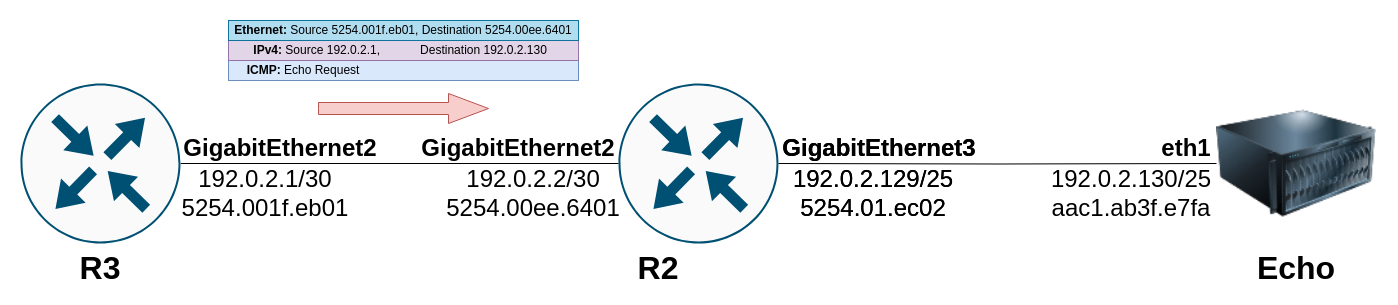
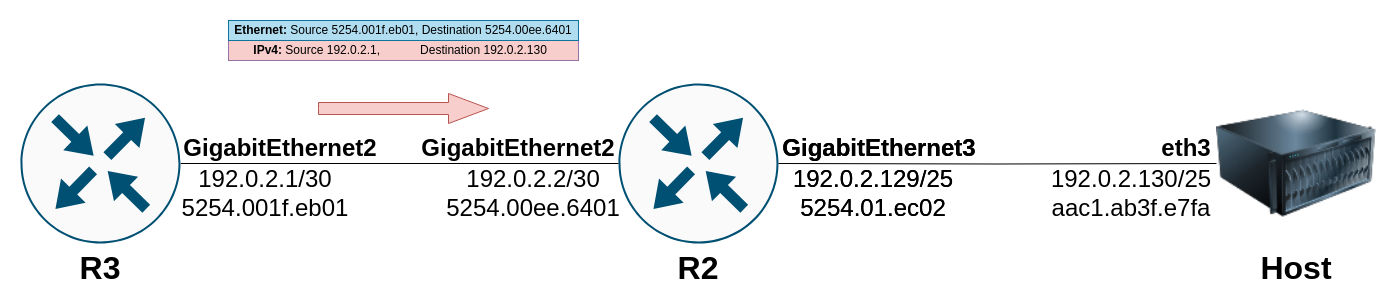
  <mxCell id="0" />
  <mxCell id="1" parent="0" />
  <mxCell id="2" value="" style="sketch=0;points=[[0.5,0,0],[1,0.5,0],[0.5,1,0],[0,0.5,0],[0.145,0.145,0],[0.856,0.145,0],[0.855,0.856,0],[0.145,0.855,0]];verticalLabelPosition=bottom;html=1;verticalAlign=top;aspect=fixed;align=center;pointerEvents=1;shape=mxgraph.cisco19.rect;prIcon=router;fillColor=#FAFAFA;strokeColor=#005073;" parent="1" vertex="1"><mxGeometry x="618" y="83" width="160" height="160" as="geometry" /></mxCell>
- <mxCell id="3" value="&lt;font style=&quot;font-size: 32px&quot;&gt;&lt;b&gt;R2&lt;/b&gt;&lt;br&gt;&lt;/font&gt;" style="text;html=1;strokeColor=none;fillColor=none;align=center;verticalAlign=middle;whiteSpace=wrap;rounded=0;" parent="1" vertex="1"><mxGeometry x="618" y="253" width="80" height="30" as="geometry" /></mxCell>
+ <mxCell id="3" value="&lt;font style=&quot;font-size: 32px&quot;&gt;&lt;b&gt;R2&lt;/b&gt;&lt;br&gt;&lt;/font&gt;" style="text;html=1;strokeColor=none;fillColor=none;align=center;verticalAlign=middle;whiteSpace=wrap;rounded=0;" parent="1" vertex="1"><mxGeometry x="658" y="253" width="80" height="30" as="geometry" /></mxCell>
  <mxCell id="4" value="&lt;font style=&quot;font-size: 24px&quot;&gt;GigabitEthernet3&lt;/font&gt;" style="text;html=1;strokeColor=none;fillColor=none;align=center;verticalAlign=middle;whiteSpace=wrap;rounded=0;fontSize=12;fontStyle=1" parent="1" vertex="1"><mxGeometry x="779" y="138" width="200" height="20" as="geometry" /></mxCell>
  <mxCell id="5" value="&lt;font style=&quot;font-size: 24px&quot;&gt;192.0.2.129/25&lt;br&gt;5254.01.ec02&lt;br&gt;&lt;/font&gt;" style="text;html=1;strokeColor=none;fillColor=none;align=center;verticalAlign=middle;whiteSpace=wrap;rounded=0;fontSize=12;" parent="1" vertex="1"><mxGeometry x="788" y="163" width="170" height="60" as="geometry" /></mxCell>
  <mxCell id="6" style="edgeStyle=orthogonalEdgeStyle;rounded=0;orthogonalLoop=1;jettySize=auto;html=1;exitX=1;exitY=0.5;exitDx=0;exitDy=0;exitPerimeter=0;entryX=0;entryY=0.5;entryDx=0;entryDy=0;entryPerimeter=0;endArrow=none;endFill=0;" parent="1" source="7" target="2" edge="1"><mxGeometry relative="1" as="geometry" /></mxCell>
  <mxCell id="7" value="" style="sketch=0;points=[[0.5,0,0],[1,0.5,0],[0.5,1,0],[0,0.5,0],[0.145,0.145,0],[0.856,0.145,0],[0.855,0.856,0],[0.145,0.855,0]];verticalLabelPosition=bottom;html=1;verticalAlign=top;aspect=fixed;align=center;pointerEvents=1;shape=mxgraph.cisco19.rect;prIcon=router;fillColor=#FAFAFA;strokeColor=#005073;" parent="1" vertex="1"><mxGeometry x="20" y="83" width="160" height="160" as="geometry" /></mxCell>
  <mxCell id="8" value="&lt;font style=&quot;font-size: 32px&quot;&gt;&lt;b&gt;R3&lt;/b&gt;&lt;br&gt;&lt;/font&gt;" style="text;html=1;strokeColor=none;fillColor=none;align=center;verticalAlign=middle;whiteSpace=wrap;rounded=0;" parent="1" vertex="1"><mxGeometry x="60" y="253" width="80" height="30" as="geometry" /></mxCell>
  <mxCell id="9" value="&lt;font style=&quot;font-size: 24px&quot;&gt;GigabitEthernet2&lt;/font&gt;" style="text;html=1;strokeColor=none;fillColor=none;align=center;verticalAlign=middle;whiteSpace=wrap;rounded=0;fontSize=12;fontStyle=1" parent="1" vertex="1"><mxGeometry x="418" y="138" width="200" height="20" as="geometry" /></mxCell>
  <mxCell id="10" value="&lt;font style=&quot;font-size: 24px&quot;&gt;GigabitEthernet2&lt;/font&gt;" style="text;html=1;strokeColor=none;fillColor=none;align=center;verticalAlign=middle;whiteSpace=wrap;rounded=0;fontSize=12;fontStyle=1" parent="1" vertex="1"><mxGeometry x="180" y="138" width="200" height="20" as="geometry" /></mxCell>
  <mxCell id="11" value="&lt;font style=&quot;font-size: 24px&quot;&gt;192.0.2.2/30&lt;br&gt;5254.00ee.6401&lt;br&gt;&lt;/font&gt;" style="text;html=1;strokeColor=none;fillColor=none;align=center;verticalAlign=middle;whiteSpace=wrap;rounded=0;fontSize=12;" parent="1" vertex="1"><mxGeometry x="448" y="163" width="170" height="60" as="geometry" /></mxCell>
  <mxCell id="12" value="&lt;font style=&quot;font-size: 24px&quot;&gt;192.0.2.1/30&lt;br&gt;5254.001f.eb01&lt;br&gt;&lt;/font&gt;" style="text;html=1;strokeColor=none;fillColor=none;align=center;verticalAlign=middle;whiteSpace=wrap;rounded=0;fontSize=12;" parent="1" vertex="1"><mxGeometry x="180" y="163" width="170" height="60" as="geometry" /></mxCell>
- <mxCell id="13" value="&lt;b&gt;&amp;nbsp; &amp;nbsp; &amp;nbsp;ICMP:&lt;/b&gt; Echo Request" style="rounded=0;whiteSpace=wrap;html=1;align=left;fillColor=#dae8fc;strokeColor=#6c8ebf;" parent="1" vertex="1"><mxGeometry x="228" y="60" width="350" height="20" as="geometry" /></mxCell>
- <mxCell id="14" value="&lt;b&gt;&amp;nbsp; &amp;nbsp; &amp;nbsp; &amp;nbsp;IPv4:&lt;/b&gt; Source 192.0.2.1,&amp;nbsp; &amp;nbsp; &amp;nbsp; &amp;nbsp; &amp;nbsp; &amp;nbsp; Destination 192.0.2.130" style="rounded=0;whiteSpace=wrap;html=1;align=left;fillColor=#e1d5e7;strokeColor=#9673a6;" parent="1" vertex="1"><mxGeometry x="228" y="40" width="350" height="20" as="geometry" /></mxCell>
+ <mxCell id="14" value="&lt;b&gt;&amp;nbsp; &amp;nbsp; &amp;nbsp; &amp;nbsp;IPv4:&lt;/b&gt; Source 192.0.2.1,&amp;nbsp; &amp;nbsp; &amp;nbsp; &amp;nbsp; &amp;nbsp; &amp;nbsp; Destination 192.0.2.130" style="rounded=0;whiteSpace=wrap;html=1;align=left;fillColor=#f8cecc;strokeColor=#9673a6;" parent="1" vertex="1"><mxGeometry x="228" y="40" width="350" height="20" as="geometry" /></mxCell>
  <mxCell id="15" value="&lt;b&gt;Ethernet:&lt;/b&gt; Source 5254.001f.eb01, Destination 5254.00ee.6401" style="rounded=0;whiteSpace=wrap;html=1;fillColor=#b1ddf0;strokeColor=#10739e;" parent="1" vertex="1"><mxGeometry x="228" y="20" width="350" height="20" as="geometry" /></mxCell>
  <mxCell id="16" value="" style="html=1;shadow=0;dashed=0;align=center;verticalAlign=middle;shape=mxgraph.arrows2.arrow;dy=0.6;dx=40;notch=0;fillColor=#f8cecc;strokeColor=#b85450;" parent="1" vertex="1"><mxGeometry x="318" y="93" width="170" height="30" as="geometry" /></mxCell>
  <mxCell id="17" style="edgeStyle=orthogonalEdgeStyle;rounded=0;orthogonalLoop=1;jettySize=auto;html=1;exitX=1;exitY=0.5;exitDx=0;exitDy=0;exitPerimeter=0;entryX=0;entryY=0.5;entryDx=0;entryDy=0;endArrow=none;endFill=0;" edge="1" parent="1" target="18"><mxGeometry relative="1" as="geometry"><mxPoint x="778" y="163" as="sourcePoint" /></mxGeometry></mxCell>
  <mxCell id="18" value="" style="image;html=1;image=img/lib/clip_art/computers/Server_128x128.png" vertex="1" parent="1"><mxGeometry x="1216" y="83" width="160" height="160" as="geometry" /></mxCell>
- <mxCell id="19" value="&lt;font style=&quot;font-size: 32px&quot;&gt;&lt;b&gt;Echo&lt;/b&gt;&lt;br&gt;&lt;/font&gt;" style="text;html=1;strokeColor=none;fillColor=none;align=center;verticalAlign=middle;whiteSpace=wrap;rounded=0;" vertex="1" parent="1"><mxGeometry x="1251" y="253" width="90" height="30" as="geometry" /></mxCell>
+ <mxCell id="19" value="&lt;font style=&quot;font-size: 32px&quot;&gt;&lt;b&gt;Host&lt;/b&gt;&lt;br&gt;&lt;/font&gt;" style="text;html=1;strokeColor=none;fillColor=none;align=center;verticalAlign=middle;whiteSpace=wrap;rounded=0;" vertex="1" parent="1"><mxGeometry x="1251" y="253" width="90" height="30" as="geometry" /></mxCell>
  <mxCell id="20" value="&lt;font style=&quot;font-size: 24px&quot;&gt;GigabitEthernet3&lt;/font&gt;" style="text;html=1;strokeColor=none;fillColor=none;align=center;verticalAlign=middle;whiteSpace=wrap;rounded=0;fontSize=12;fontStyle=1" vertex="1" parent="1"><mxGeometry x="779" y="138" width="200" height="20" as="geometry" /></mxCell>
- <mxCell id="21" value="&lt;font style=&quot;font-size: 24px&quot;&gt;eth1&lt;/font&gt;" style="text;html=1;strokeColor=none;fillColor=none;align=center;verticalAlign=middle;whiteSpace=wrap;rounded=0;fontSize=12;fontStyle=1" vertex="1" parent="1"><mxGeometry x="1161" y="133" width="50" height="30" as="geometry" /></mxCell>
+ <mxCell id="21" value="&lt;font style=&quot;font-size: 24px&quot;&gt;eth3&lt;/font&gt;" style="text;html=1;strokeColor=none;fillColor=none;align=center;verticalAlign=middle;whiteSpace=wrap;rounded=0;fontSize=12;fontStyle=1" vertex="1" parent="1"><mxGeometry x="1161" y="133" width="50" height="30" as="geometry" /></mxCell>
  <mxCell id="22" value="&lt;font style=&quot;font-size: 24px&quot;&gt;192.0.2.129/25&lt;br&gt;5254.01.ec02&lt;br&gt;&lt;/font&gt;" style="text;html=1;strokeColor=none;fillColor=none;align=center;verticalAlign=middle;whiteSpace=wrap;rounded=0;fontSize=12;" vertex="1" parent="1"><mxGeometry x="788" y="163" width="170" height="60" as="geometry" /></mxCell>
  <mxCell id="23" value="&lt;font style=&quot;font-size: 24px&quot;&gt;192.0.2.130/25&lt;br&gt;aac1.ab3f.e7fa&lt;br&gt;&lt;/font&gt;" style="text;html=1;strokeColor=none;fillColor=none;align=center;verticalAlign=middle;whiteSpace=wrap;rounded=0;fontSize=12;" vertex="1" parent="1"><mxGeometry x="1046" y="163" width="170" height="60" as="geometry" /></mxCell>
